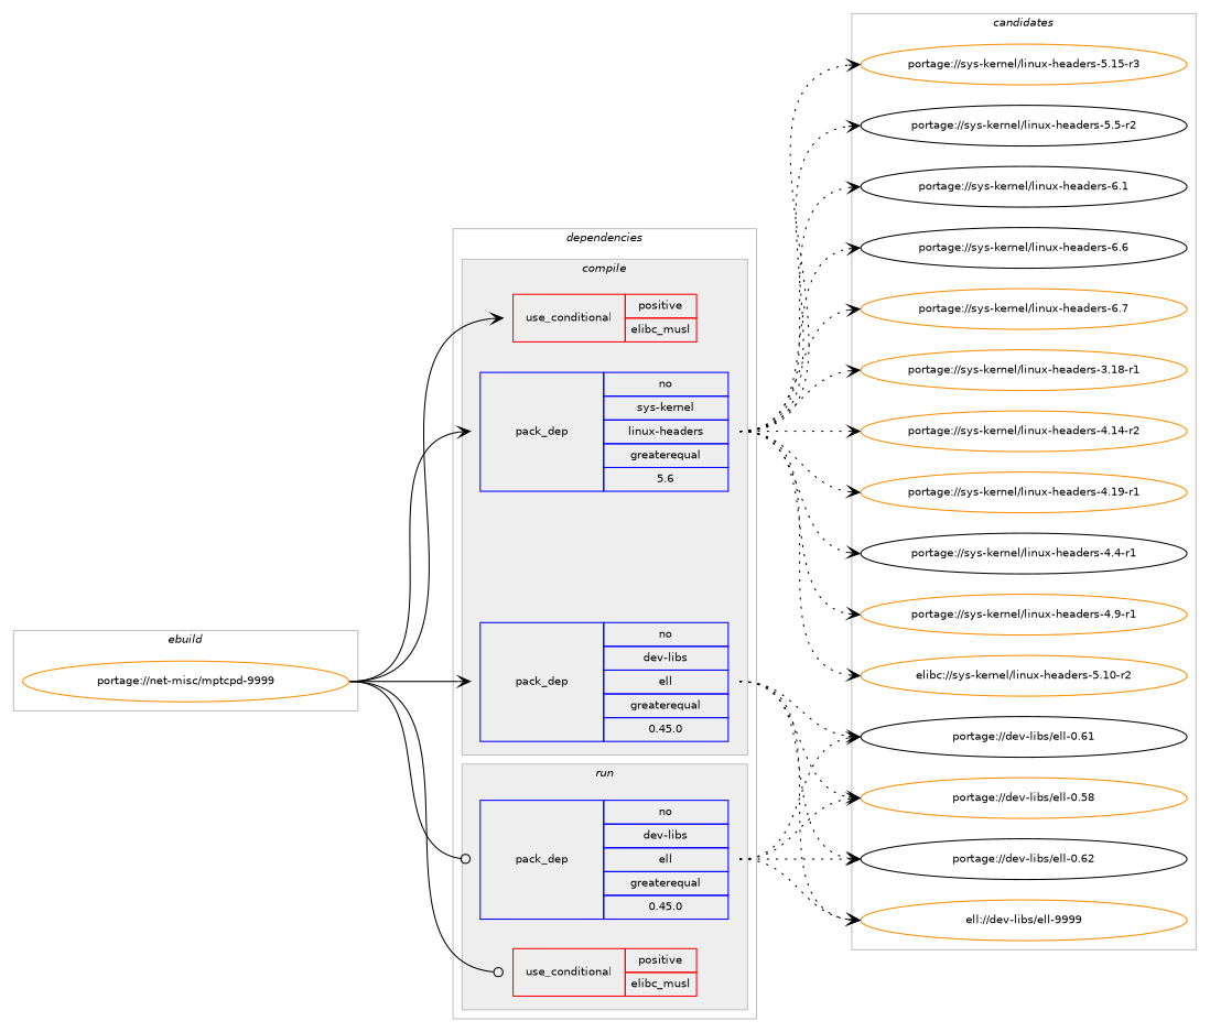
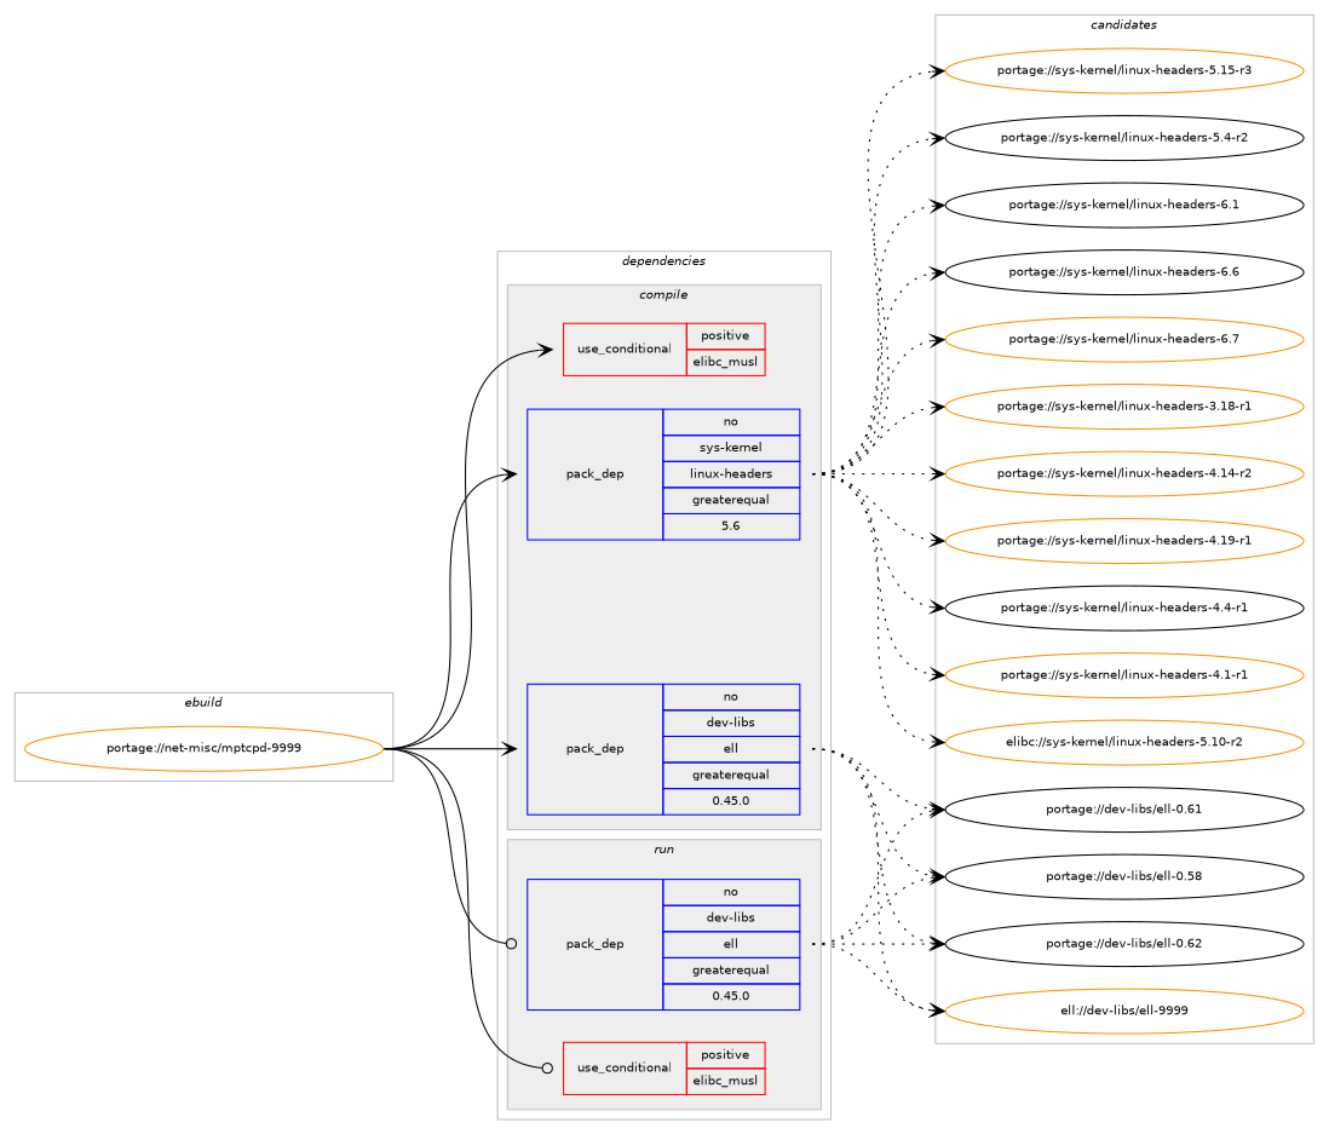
  digraph {
    compound=true
    concentrate=true
    fontname="DejaVu Sans"
    fontsize=10
    newrank=true
    rankdir=LR
    ranksep=1.5
    node [color=darkorange fontname="DejaVu Sans" fontsize=10]
    edge [arrowhead=vee fontname="DejaVu Sans" headport=w style=dotted tailport=e weight=100]
    n1 [label="portage://net-misc/mptcpd-9999" width=4]
    n2 [color=red label=<<TABLE BORDER="0" CELLBORDER="1" CELLSPACING="0" CELLPADDING="4"><TR><TD ROWSPAN="3" CELLPADDING="10">use_conditional</TD></TR><TR><TD>positive</TD></TR><TR><TD>elibc_musl</TD></TR></TABLE>> shape=none]
    n3 [color=blue label=<<TABLE BORDER="0" CELLBORDER="1" CELLSPACING="0" CELLPADDING="4" WIDTH="220"><TR><TD ROWSPAN="6" CELLPADDING="30">pack_dep</TD></TR><TR><TD WIDTH="110">no</TD></TR><TR><TD>dev-libs</TD></TR><TR><TD>ell</TD></TR><TR><TD>greaterequal</TD></TR><TR><TD>0.45.0</TD></TR></TABLE>> shape=none]
    n4 [color=blue label=<<TABLE BORDER="0" CELLBORDER="1" CELLSPACING="0" CELLPADDING="4" WIDTH="220"><TR><TD ROWSPAN="6" CELLPADDING="30">pack_dep</TD></TR><TR><TD WIDTH="110">no</TD></TR><TR><TD>sys-kernel</TD></TR><TR><TD>linux-headers</TD></TR><TR><TD>greaterequal</TD></TR><TR><TD>5.6</TD></TR></TABLE>> shape=none]
    n5 [color=red label=<<TABLE BORDER="0" CELLBORDER="1" CELLSPACING="0" CELLPADDING="4"><TR><TD ROWSPAN="3" CELLPADDING="10">use_conditional</TD></TR><TR><TD>positive</TD></TR><TR><TD>elibc_musl</TD></TR></TABLE>> shape=none]
    n6 [color=blue label=<<TABLE BORDER="0" CELLBORDER="1" CELLSPACING="0" CELLPADDING="4" WIDTH="220"><TR><TD ROWSPAN="6" CELLPADDING="30">pack_dep</TD></TR><TR><TD WIDTH="110">no</TD></TR><TR><TD>dev-libs</TD></TR><TR><TD>ell</TD></TR><TR><TD>greaterequal</TD></TR><TR><TD>0.45.0</TD></TR></TABLE>> shape=none]
-   n7 [label="portage://dev-libs/ell-0.58" width=4]
+   n7 [color=black label="portage://dev-libs/ell-0.58" width=4]
    n8 [color=black label="portage://dev-libs/ell-0.61" width=4]
    n9 [color=black label="portage://dev-libs/ell-0.62" width=4]
    n10 [label="ell://dev-libs/ell-9999" width=4]
    n11 [label="portage://sys-kernel/linux-headers-3.18-r1" width=4]
    n12 [label="portage://sys-kernel/linux-headers-4.14-r2" width=4]
    n13 [label="portage://sys-kernel/linux-headers-4.19-r1" width=4]
    n14 [color=black label="portage://sys-kernel/linux-headers-4.4-r1" width=4]
-   n15 [label="portage://sys-kernel/linux-headers-4.9-r1" width=4]
+   n15 [label="portage://sys-kernel/linux-headers-4.1-r1" width=4]
    n16 [label="elibc://sys-kernel/linux-headers-5.10-r2" width=4]
    n17 [label="portage://sys-kernel/linux-headers-5.15-r3" width=4]
-   n18 [color=black label="portage://sys-kernel/linux-headers-5.5-r2" width=4]
+   n18 [color=black label="portage://sys-kernel/linux-headers-5.4-r2" width=4]
    n19 [color=black label="portage://sys-kernel/linux-headers-6.1" width=4]
    n20 [color=black label="portage://sys-kernel/linux-headers-6.6" width=4]
    n21 [label="portage://sys-kernel/linux-headers-6.7" width=4]
    subgraph cluster_1 {
      color=gray
      label=<<i>ebuild</i>>
      rank=same
      n1
    }
    subgraph cluster_2 {
      color=gray
      label=<<i>dependencies</i>>
      subgraph cluster_3 {
        color=gray
        fillcolor="#eeeeee"
        label=<<i>compile</i>>
        style=filled
        subgraph sub_4 {
          color=gray
          fillcolor="#eeeeee"
          label=<<i>compile</i>>
          style=filled
          n2
        }
        subgraph sub_5 {
          color=gray
          fillcolor="#eeeeee"
          label=<<i>compile</i>>
          style=filled
          n3
        }
        subgraph sub_6 {
          color=gray
          fillcolor="#eeeeee"
          label=<<i>compile</i>>
          style=filled
          n4
        }
      }
      subgraph cluster_7 {
        color=gray
        fillcolor="#eeeeee"
        label=<<i>compile and run</i>>
        style=filled
      }
      subgraph cluster_8 {
        color=gray
        fillcolor="#eeeeee"
        label=<<i>run</i>>
        style=filled
        subgraph sub_9 {
          color=gray
          fillcolor="#eeeeee"
          label=<<i>run</i>>
          style=filled
          n5
        }
        subgraph sub_10 {
          color=gray
          fillcolor="#eeeeee"
          label=<<i>run</i>>
          style=filled
          n6
        }
      }
    }
    subgraph cluster_11 {
      color=gray
      label=<<i>candidates</i>>
      rank=same
      subgraph sub_12 {
        color=black
        label=<<i>candidates</i>>
        nodesep=1
        rank=same
        n7
        n8
        n9
        n10
      }
      subgraph sub_13 {
        color=black
        label=<<i>candidates</i>>
        nodesep=1
        rank=same
        n11
        n12
        n13
        n14
        n15
        n16
        n17
        n18
        n19
        n20
        n21
      }
      subgraph sub_14 {
        color=black
        label=<<i>candidates</i>>
        nodesep=1
        rank=same
        n7
        n8
        n9
        n10
      }
    }
    n1 -> n2 [style=solid weight=20]
    n1 -> n3 [style=solid weight=20]
    n1 -> n4 [style=solid weight=20]
    n1 -> n5 [arrowhead=odot style=solid weight=20]
    n1 -> n6 [arrowhead=odot style=solid weight=20]
    n3 -> n7
    n3 -> n8
    n3 -> n9
    n3 -> n10
    n4 -> n11
    n4 -> n12
    n4 -> n13
    n4 -> n14
    n4 -> n15
    n4 -> n16
    n4 -> n17
    n4 -> n18
    n4 -> n19
    n4 -> n20
    n4 -> n21
    n6 -> n7
    n6 -> n8
    n6 -> n9
    n6 -> n10
  }
